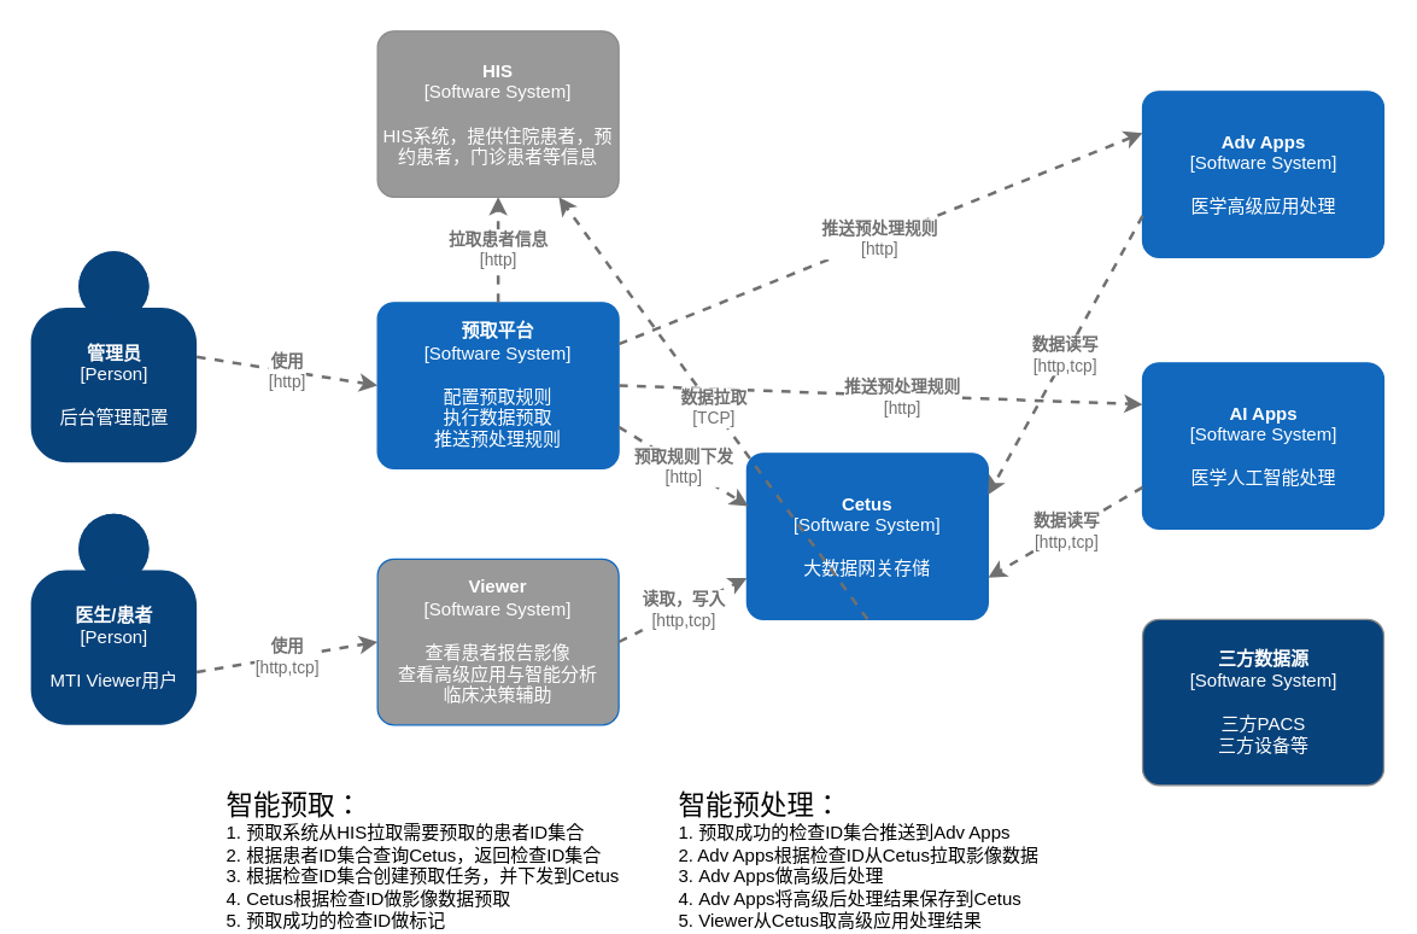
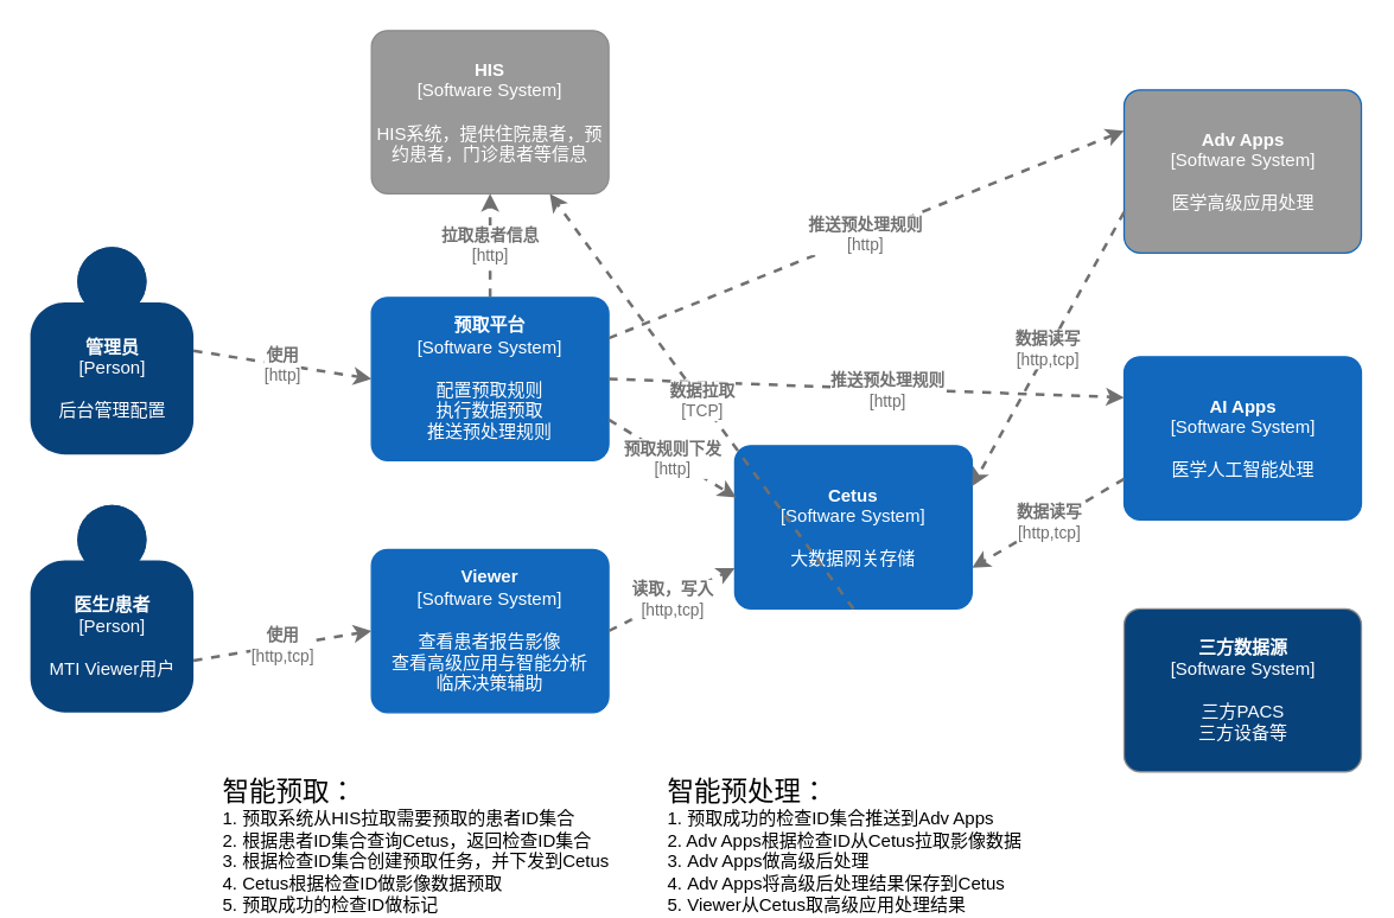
  <mxCell id="0" />
  <mxCell id="1" parent="0" />
  <mxCell id="2" value="&lt;b&gt;三方数据源&lt;/b&gt;&lt;div&gt;[Software System]&lt;/div&gt;&lt;br&gt;&lt;div&gt;三方PACS&#10;三方设备等&lt;/div&gt;" style="rounded=1;whiteSpace=wrap;html=1;labelBackgroundColor=none;fillColor=#08427b;fontColor=#ffffff;align=center;arcSize=10;strokeColor=#8A8A8A;metaEdit=1;metaData={&quot;c4Type&quot;:{&quot;editable&quot;:false}};points=[[0.25,0,0],[0.5,0,0],[0.75,0,0],[1,0.25,0],[1,0.5,0],[1,0.75,0],[0.75,1,0],[0.5,1,0],[0.25,1,0],[0,0.75,0],[0,0.5,0],[0,0.25,0]];" parent="1" vertex="1"><mxGeometry x="757.5" y="410" width="160" height="110.0" as="geometry" /></mxCell>
  <mxCell id="3" value="&lt;b&gt;预取平台&lt;/b&gt;&lt;div&gt;[Software System]&lt;/div&gt;&lt;br&gt;&lt;div&gt;配置预取规则&#10;执行数据预取&#10;推送预处理规则&lt;/div&gt;" style="rounded=1;whiteSpace=wrap;html=1;labelBackgroundColor=none;fillColor=#1168BD;fontColor=#ffffff;align=center;arcSize=10;strokeColor=#1168BD;metaEdit=1;metaData={&quot;c4Type&quot;:{&quot;editable&quot;:false}};points=[[0.25,0,0],[0.5,0,0],[0.75,0,0],[1,0.25,0],[1,0.5,0],[1,0.75,0],[0.75,1,0],[0.5,1,0],[0.25,1,0],[0,0.75,0],[0,0.5,0],[0,0.25,0]];" parent="1" vertex="1"><mxGeometry x="250" y="200" width="160" height="110.0" as="geometry" /></mxCell>
  <mxCell id="4" value="&lt;b&gt;Cetus&lt;/b&gt;&lt;div&gt;[Software System]&lt;/div&gt;&lt;br&gt;&lt;div&gt;大数据网关存储&lt;/div&gt;" style="rounded=1;whiteSpace=wrap;html=1;labelBackgroundColor=none;fillColor=#1168BD;fontColor=#ffffff;align=center;arcSize=10;strokeColor=#1168BD;metaEdit=1;metaData={&quot;c4Type&quot;:{&quot;editable&quot;:false}};points=[[0.25,0,0],[0.5,0,0],[0.75,0,0],[1,0.25,0],[1,0.5,0],[1,0.75,0],[0.75,1,0],[0.5,1,0],[0.25,1,0],[0,0.75,0],[0,0.5,0],[0,0.25,0]];" parent="1" vertex="1"><mxGeometry x="495" y="300" width="160" height="110.0" as="geometry" /></mxCell>
- <mxCell id="5" value="&lt;b&gt;Adv Apps&lt;/b&gt;&lt;div&gt;[Software System]&lt;/div&gt;&lt;br&gt;&lt;div&gt;医学高级应用处理&lt;/div&gt;" style="rounded=1;whiteSpace=wrap;html=1;labelBackgroundColor=none;fillColor=#1168BD;fontColor=#ffffff;align=center;arcSize=10;strokeColor=#1168BD;metaEdit=1;metaData={&quot;c4Type&quot;:{&quot;editable&quot;:false}};points=[[0.25,0,0],[0.5,0,0],[0.75,0,0],[1,0.25,0],[1,0.5,0],[1,0.75,0],[0.75,1,0],[0.5,1,0],[0.25,1,0],[0,0.75,0],[0,0.5,0],[0,0.25,0]];" parent="1" vertex="1"><mxGeometry x="757.5" y="60" width="160" height="110.0" as="geometry" /></mxCell>
+ <mxCell id="5" value="&lt;b&gt;Adv Apps&lt;/b&gt;&lt;div&gt;[Software System]&lt;/div&gt;&lt;br&gt;&lt;div&gt;医学高级应用处理&lt;/div&gt;" style="rounded=1;whiteSpace=wrap;html=1;labelBackgroundColor=none;fillColor=#999999;fontColor=#ffffff;align=center;arcSize=10;strokeColor=#1168BD;metaEdit=1;metaData={&quot;c4Type&quot;:{&quot;editable&quot;:false}};points=[[0.25,0,0],[0.5,0,0],[0.75,0,0],[1,0.25,0],[1,0.5,0],[1,0.75,0],[0.75,1,0],[0.5,1,0],[0.25,1,0],[0,0.75,0],[0,0.5,0],[0,0.25,0]];" parent="1" vertex="1"><mxGeometry x="757.5" y="60" width="160" height="110.0" as="geometry" /></mxCell>
  <mxCell id="6" value="&lt;b&gt;AI Apps&lt;/b&gt;&lt;div&gt;[Software System]&lt;/div&gt;&lt;br&gt;&lt;div&gt;医学人工智能处理&lt;/div&gt;" style="rounded=1;whiteSpace=wrap;html=1;labelBackgroundColor=none;fillColor=#1168BD;fontColor=#ffffff;align=center;arcSize=10;strokeColor=#1168BD;metaEdit=1;metaData={&quot;c4Type&quot;:{&quot;editable&quot;:false}};points=[[0.25,0,0],[0.5,0,0],[0.75,0,0],[1,0.25,0],[1,0.5,0],[1,0.75,0],[0.75,1,0],[0.5,1,0],[0.25,1,0],[0,0.75,0],[0,0.5,0],[0,0.25,0]];" parent="1" vertex="1"><mxGeometry x="757.5" y="240" width="160" height="110.0" as="geometry" /></mxCell>
- <mxCell id="7" value="&lt;b&gt;Viewer&lt;/b&gt;&lt;div&gt;[Software System]&lt;/div&gt;&lt;br&gt;&lt;div&gt;查看患者报告影像&#10;查看高级应用与智能分析&#10;临床决策辅助&lt;/div&gt;" style="rounded=1;whiteSpace=wrap;html=1;labelBackgroundColor=none;fillColor=#999999;fontColor=#ffffff;align=center;arcSize=10;strokeColor=#1168BD;metaEdit=1;metaData={&quot;c4Type&quot;:{&quot;editable&quot;:false}};points=[[0.25,0,0],[0.5,0,0],[0.75,0,0],[1,0.25,0],[1,0.5,0],[1,0.75,0],[0.75,1,0],[0.5,1,0],[0.25,1,0],[0,0.75,0],[0,0.5,0],[0,0.25,0]];" parent="1" vertex="1"><mxGeometry x="250" y="370" width="160" height="110.0" as="geometry" /></mxCell>
+ <mxCell id="7" value="&lt;b&gt;Viewer&lt;/b&gt;&lt;div&gt;[Software System]&lt;/div&gt;&lt;br&gt;&lt;div&gt;查看患者报告影像&#10;查看高级应用与智能分析&#10;临床决策辅助&lt;/div&gt;" style="rounded=1;whiteSpace=wrap;html=1;labelBackgroundColor=none;fillColor=#1168BD;fontColor=#ffffff;align=center;arcSize=10;strokeColor=#1168BD;metaEdit=1;metaData={&quot;c4Type&quot;:{&quot;editable&quot;:false}};points=[[0.25,0,0],[0.5,0,0],[0.75,0,0],[1,0.25,0],[1,0.5,0],[1,0.75,0],[0.75,1,0],[0.5,1,0],[0.25,1,0],[0,0.75,0],[0,0.5,0],[0,0.25,0]];" parent="1" vertex="1"><mxGeometry x="250" y="370" width="160" height="110.0" as="geometry" /></mxCell>
  <mxCell id="8" value="&lt;b&gt;管理员&lt;/b&gt;&lt;div&gt;[Person]&lt;/div&gt;&lt;br&gt;&lt;div&gt;后台管理配置&lt;/div&gt;" style="html=1;dashed=0;whitespace=wrap;fillColor=#08427b;strokeColor=none;fontColor=#ffffff;shape=mxgraph.c4.person;align=center;metaEdit=1;points=[[0.5,0,0],[1,0.5,0],[1,0.75,0],[0.75,1,0],[0.5,1,0],[0.25,1,0],[0,0.75,0],[0,0.5,0]];metaData={&quot;c4Type&quot;:{&quot;editable&quot;:false}};" parent="1" vertex="1"><mxGeometry x="20" y="166" width="110.0" height="140" as="geometry" /></mxCell>
  <mxCell id="9" value="&lt;b&gt;医生/患者&lt;/b&gt;&lt;div&gt;[Person]&lt;/div&gt;&lt;br&gt;&lt;div&gt;MTI Viewer用户&lt;/div&gt;" style="html=1;dashed=0;whitespace=wrap;fillColor=#08427b;strokeColor=none;fontColor=#ffffff;shape=mxgraph.c4.person;align=center;metaEdit=1;points=[[0.5,0,0],[1,0.5,0],[1,0.75,0],[0.75,1,0],[0.5,1,0],[0.25,1,0],[0,0.75,0],[0,0.5,0]];metaData={&quot;c4Type&quot;:{&quot;editable&quot;:false}};" parent="1" vertex="1"><mxGeometry x="20" y="340" width="110.0" height="140" as="geometry" /></mxCell>
  <mxCell id="10" value="&lt;div style=&quot;text-align: left&quot;&gt;&lt;div style=&quot;text-align: center&quot;&gt;&lt;b&gt;预取规则下发&lt;/b&gt;&lt;/div&gt;&lt;div style=&quot;text-align: center&quot;&gt;[http]&lt;/div&gt;&lt;/div&gt;" style="edgeStyle=none;rounded=0;html=1;entryX=0.006;entryY=0.318;jettySize=auto;orthogonalLoop=1;strokeColor=#707070;strokeWidth=2;fontColor=#707070;jumpStyle=none;dashed=1;metaEdit=1;metaData={&quot;c4Type&quot;:{&quot;editable&quot;:false}};exitX=1;exitY=0.75;exitDx=0;exitDy=0;exitPerimeter=0;entryDx=0;entryDy=0;entryPerimeter=0;" parent="1" source="3" target="4" edge="1"><mxGeometry width="160" relative="1" as="geometry"><mxPoint x="520" y="560" as="sourcePoint" /><mxPoint x="680" y="560" as="targetPoint" /></mxGeometry></mxCell>
  <mxCell id="11" value="&lt;div style=&quot;text-align: left&quot;&gt;&lt;div style=&quot;text-align: center&quot;&gt;&lt;b&gt;推送预处理规则&lt;/b&gt;&lt;/div&gt;&lt;div style=&quot;text-align: center&quot;&gt;[http]&lt;/div&gt;&lt;/div&gt;" style="edgeStyle=none;rounded=0;html=1;entryX=0;entryY=0.25;jettySize=auto;orthogonalLoop=1;strokeColor=#707070;strokeWidth=2;fontColor=#707070;jumpStyle=none;dashed=1;metaEdit=1;metaData={&quot;c4Type&quot;:{&quot;editable&quot;:false}};exitX=1;exitY=0.25;exitDx=0;exitDy=0;exitPerimeter=0;entryDx=0;entryDy=0;entryPerimeter=0;" parent="1" source="3" target="5" edge="1"><mxGeometry width="160" relative="1" as="geometry"><mxPoint x="437.5" y="150" as="sourcePoint" /><mxPoint x="597.5" y="150" as="targetPoint" /></mxGeometry></mxCell>
  <mxCell id="12" value="&lt;div style=&quot;text-align: left&quot;&gt;&lt;div style=&quot;text-align: center&quot;&gt;&lt;b&gt;推送预处理规则&lt;/b&gt;&lt;/div&gt;&lt;div style=&quot;text-align: center&quot;&gt;[http]&lt;/div&gt;&lt;/div&gt;" style="rounded=0;html=1;entryX=0;entryY=0.25;jettySize=auto;orthogonalLoop=1;strokeColor=#707070;strokeWidth=2;fontColor=#707070;jumpStyle=none;dashed=1;metaEdit=1;metaData={&quot;c4Type&quot;:{&quot;editable&quot;:false}};exitX=1;exitY=0.5;exitDx=0;exitDy=0;exitPerimeter=0;entryDx=0;entryDy=0;entryPerimeter=0;" parent="1" source="3" target="6" edge="1"><mxGeometry x="0.08" y="-1" width="160" relative="1" as="geometry"><mxPoint x="617.5" y="430" as="sourcePoint" /><mxPoint x="777.5" y="430" as="targetPoint" /><mxPoint as="offset" /></mxGeometry></mxCell>
  <mxCell id="13" value="&lt;div style=&quot;text-align: left&quot;&gt;&lt;div style=&quot;text-align: center&quot;&gt;&lt;b&gt;数据拉取&lt;/b&gt;&lt;/div&gt;&lt;div style=&quot;text-align: center&quot;&gt;[TCP]&lt;/div&gt;&lt;/div&gt;" style="edgeStyle=none;rounded=0;html=1;jettySize=auto;orthogonalLoop=1;strokeColor=#707070;strokeWidth=2;fontColor=#707070;jumpStyle=none;dashed=1;metaEdit=1;metaData={&quot;c4Type&quot;:{&quot;editable&quot;:false}};exitX=0.5;exitY=1;exitDx=0;exitDy=0;exitPerimeter=0;" parent="1" source="4" target="19" edge="1"><mxGeometry width="160" relative="1" as="geometry"><mxPoint x="497.5" y="450" as="sourcePoint" /><mxPoint x="657.5" y="450" as="targetPoint" /></mxGeometry></mxCell>
  <mxCell id="14" value="&lt;div style=&quot;text-align: left&quot;&gt;&lt;div style=&quot;text-align: center&quot;&gt;&lt;b&gt;使用&lt;/b&gt;&lt;/div&gt;&lt;div style=&quot;text-align: center&quot;&gt;[http]&lt;/div&gt;&lt;/div&gt;" style="edgeStyle=none;rounded=0;html=1;entryX=0;entryY=0.5;jettySize=auto;orthogonalLoop=1;strokeColor=#707070;strokeWidth=2;fontColor=#707070;jumpStyle=none;dashed=1;metaEdit=1;metaData={&quot;c4Type&quot;:{&quot;editable&quot;:false}};exitX=1;exitY=0.5;exitDx=0;exitDy=0;exitPerimeter=0;entryDx=0;entryDy=0;entryPerimeter=0;" parent="1" source="8" target="3" edge="1"><mxGeometry width="160" relative="1" as="geometry"><mxPoint x="150" y="240" as="sourcePoint" /><mxPoint x="310" y="240" as="targetPoint" /></mxGeometry></mxCell>
  <mxCell id="15" value="&lt;div style=&quot;text-align: left&quot;&gt;&lt;div style=&quot;text-align: center&quot;&gt;&lt;b&gt;使用&lt;/b&gt;&lt;/div&gt;&lt;div style=&quot;text-align: center&quot;&gt;[http,tcp]&lt;/div&gt;&lt;/div&gt;" style="edgeStyle=none;rounded=0;html=1;entryX=0;entryY=0.5;jettySize=auto;orthogonalLoop=1;strokeColor=#707070;strokeWidth=2;fontColor=#707070;jumpStyle=none;dashed=1;metaEdit=1;metaData={&quot;c4Type&quot;:{&quot;editable&quot;:false}};exitX=1;exitY=0.75;exitDx=0;exitDy=0;exitPerimeter=0;entryDx=0;entryDy=0;entryPerimeter=0;" parent="1" source="9" target="7" edge="1"><mxGeometry width="160" relative="1" as="geometry"><mxPoint x="180" y="710" as="sourcePoint" /><mxPoint x="340" y="710" as="targetPoint" /></mxGeometry></mxCell>
  <mxCell id="16" value="&lt;div style=&quot;text-align: left&quot;&gt;&lt;div style=&quot;text-align: center&quot;&gt;&lt;b&gt;数据读写&lt;/b&gt;&lt;/div&gt;&lt;div style=&quot;text-align: center&quot;&gt;[http,tcp]&lt;/div&gt;&lt;/div&gt;" style="edgeStyle=none;rounded=0;html=1;entryX=1;entryY=0.25;jettySize=auto;orthogonalLoop=1;strokeColor=#707070;strokeWidth=2;fontColor=#707070;jumpStyle=none;dashed=1;metaEdit=1;metaData={&quot;c4Type&quot;:{&quot;editable&quot;:false}};exitX=0;exitY=0.75;exitDx=0;exitDy=0;exitPerimeter=0;entryDx=0;entryDy=0;entryPerimeter=0;" parent="1" source="5" target="4" edge="1"><mxGeometry width="160" relative="1" as="geometry"><mxPoint x="767.5" y="190" as="sourcePoint" /><mxPoint x="927.5" y="190" as="targetPoint" /></mxGeometry></mxCell>
  <mxCell id="17" value="&lt;div style=&quot;text-align: left&quot;&gt;&lt;div style=&quot;text-align: center&quot;&gt;&lt;b&gt;数据读写&lt;/b&gt;&lt;/div&gt;&lt;div style=&quot;text-align: center&quot;&gt;[http,tcp]&lt;/div&gt;&lt;/div&gt;" style="edgeStyle=none;rounded=0;html=1;entryX=1;entryY=0.75;jettySize=auto;orthogonalLoop=1;strokeColor=#707070;strokeWidth=2;fontColor=#707070;jumpStyle=none;dashed=1;metaEdit=1;metaData={&quot;c4Type&quot;:{&quot;editable&quot;:false}};entryDx=0;entryDy=0;entryPerimeter=0;exitX=0;exitY=0.75;exitDx=0;exitDy=0;exitPerimeter=0;" parent="1" source="6" target="4" edge="1"><mxGeometry width="160" relative="1" as="geometry"><mxPoint x="817.5" y="370" as="sourcePoint" /><mxPoint x="807.5" y="640" as="targetPoint" /></mxGeometry></mxCell>
  <mxCell id="18" value="&lt;div style=&quot;text-align: left&quot;&gt;&lt;div style=&quot;text-align: center&quot;&gt;&lt;b&gt;读取，写入&lt;/b&gt;&lt;/div&gt;&lt;div style=&quot;text-align: center&quot;&gt;[http,tcp]&lt;/div&gt;&lt;/div&gt;" style="edgeStyle=none;rounded=0;html=1;entryX=0;entryY=0.75;jettySize=auto;orthogonalLoop=1;strokeColor=#707070;strokeWidth=2;fontColor=#707070;jumpStyle=none;dashed=1;metaEdit=1;metaData={&quot;c4Type&quot;:{&quot;editable&quot;:false}};exitX=1;exitY=0.5;exitDx=0;exitDy=0;exitPerimeter=0;entryDx=0;entryDy=0;entryPerimeter=0;" parent="1" source="7" target="4" edge="1"><mxGeometry width="160" relative="1" as="geometry"><mxPoint x="430" y="510" as="sourcePoint" /><mxPoint x="590" y="510" as="targetPoint" /></mxGeometry></mxCell>
  <mxCell id="19" value="&lt;b&gt;HIS&lt;/b&gt;&lt;div&gt;[Software System]&lt;/div&gt;&lt;br&gt;&lt;div&gt;HIS系统，提供住院患者，预约患者，门诊患者等信息&lt;/div&gt;" style="rounded=1;whiteSpace=wrap;html=1;labelBackgroundColor=none;fillColor=#999999;fontColor=#ffffff;align=center;arcSize=10;strokeColor=#8A8A8A;metaEdit=1;metaData={&quot;c4Type&quot;:{&quot;editable&quot;:false}};points=[[0.25,0,0],[0.5,0,0],[0.75,0,0],[1,0.25,0],[1,0.5,0],[1,0.75,0],[0.75,1,0],[0.5,1,0],[0.25,1,0],[0,0.75,0],[0,0.5,0],[0,0.25,0]];" parent="1" vertex="1"><mxGeometry x="250" y="20" width="160" height="110.0" as="geometry" /></mxCell>
  <mxCell id="20" value="&lt;div style=&quot;text-align: left&quot;&gt;&lt;div style=&quot;text-align: center&quot;&gt;&lt;b&gt;拉取患者信息&lt;/b&gt;&lt;/div&gt;&lt;div style=&quot;text-align: center&quot;&gt;[http]&lt;/div&gt;&lt;/div&gt;" style="edgeStyle=none;rounded=0;html=1;entryX=0.5;entryY=1;jettySize=auto;orthogonalLoop=1;strokeColor=#707070;strokeWidth=2;fontColor=#707070;jumpStyle=none;dashed=1;metaEdit=1;metaData={&quot;c4Type&quot;:{&quot;editable&quot;:false}};exitX=0.5;exitY=0;exitDx=0;exitDy=0;exitPerimeter=0;entryDx=0;entryDy=0;entryPerimeter=0;" parent="1" source="3" target="19" edge="1"><mxGeometry width="160" relative="1" as="geometry"><mxPoint x="327.5" y="640" as="sourcePoint" /><mxPoint x="487.5" y="640" as="targetPoint" /></mxGeometry></mxCell>
  <mxCell id="21" value="&lt;font style=&quot;font-size: 18px&quot;&gt;智能预取：&lt;br&gt;&lt;/font&gt;1. 预取系统从HIS拉取需要预取的患者ID集合&lt;br&gt;2. 根据患者ID集合查询Cetus，返回检查ID集合&lt;br&gt;3. 根据检查ID集合创建预取任务，并下发到Cetus&lt;br&gt;&lt;div&gt;&lt;span&gt;4. Cetus根据检查ID做影像数据预取&lt;/span&gt;&lt;/div&gt;&lt;div&gt;&lt;span&gt;5. 预取成功的检查ID做标记&lt;/span&gt;&lt;/div&gt;" style="text;html=1;strokeColor=none;fillColor=none;align=left;verticalAlign=middle;whiteSpace=wrap;rounded=0;" parent="1" vertex="1"><mxGeometry x="147.5" y="560" width="310" height="20" as="geometry" /></mxCell>
  <mxCell id="22" value="&lt;font style=&quot;font-size: 18px&quot;&gt;智能预处理：&lt;br&gt;&lt;/font&gt;1. 预取成功的检查ID集合推送到Adv Apps&lt;br&gt;2. Adv Apps根据检查ID从Cetus拉取影像数据&lt;br&gt;3. Adv Apps做高级后处理&lt;br&gt;4. Adv Apps将高级后处理结果保存到Cetus&lt;br&gt;5. Viewer从Cetus取高级应用处理结果" style="text;html=1;strokeColor=none;fillColor=none;align=left;verticalAlign=middle;whiteSpace=wrap;rounded=0;" parent="1" vertex="1"><mxGeometry x="447.5" y="560" width="310" height="20" as="geometry" /></mxCell>
